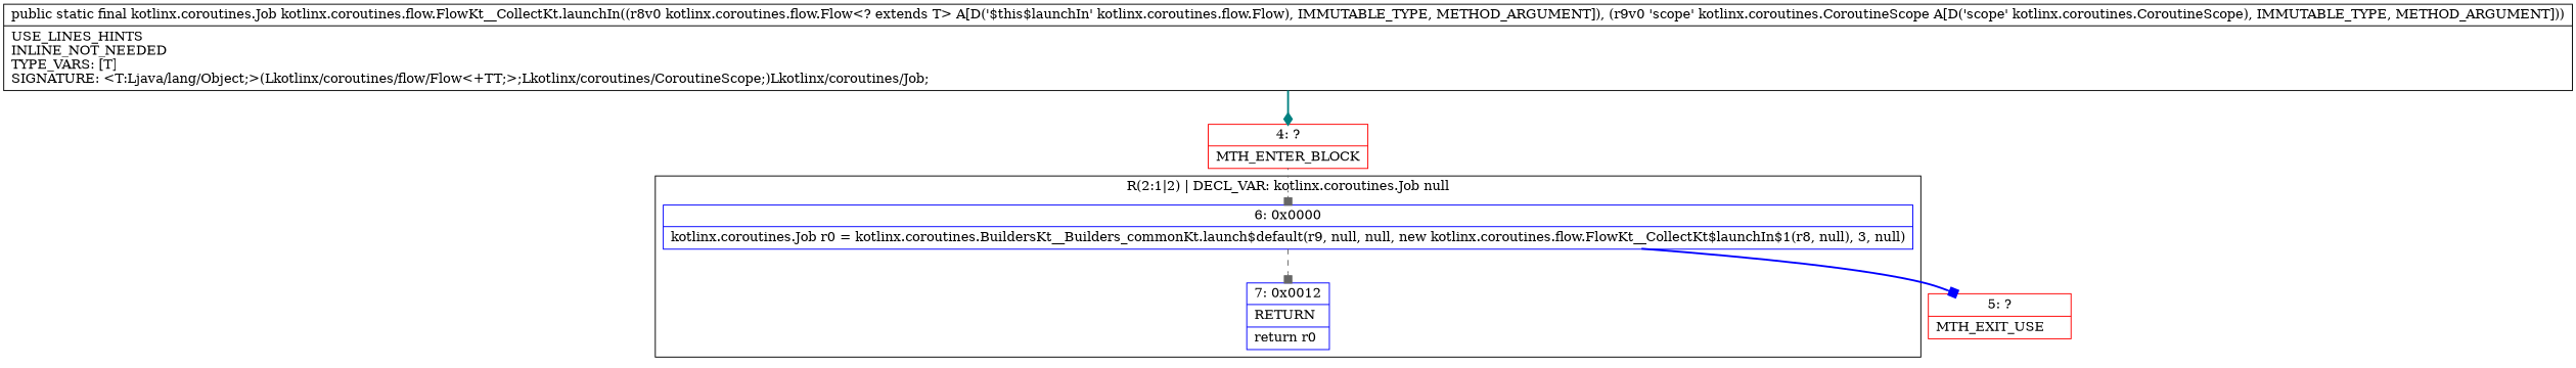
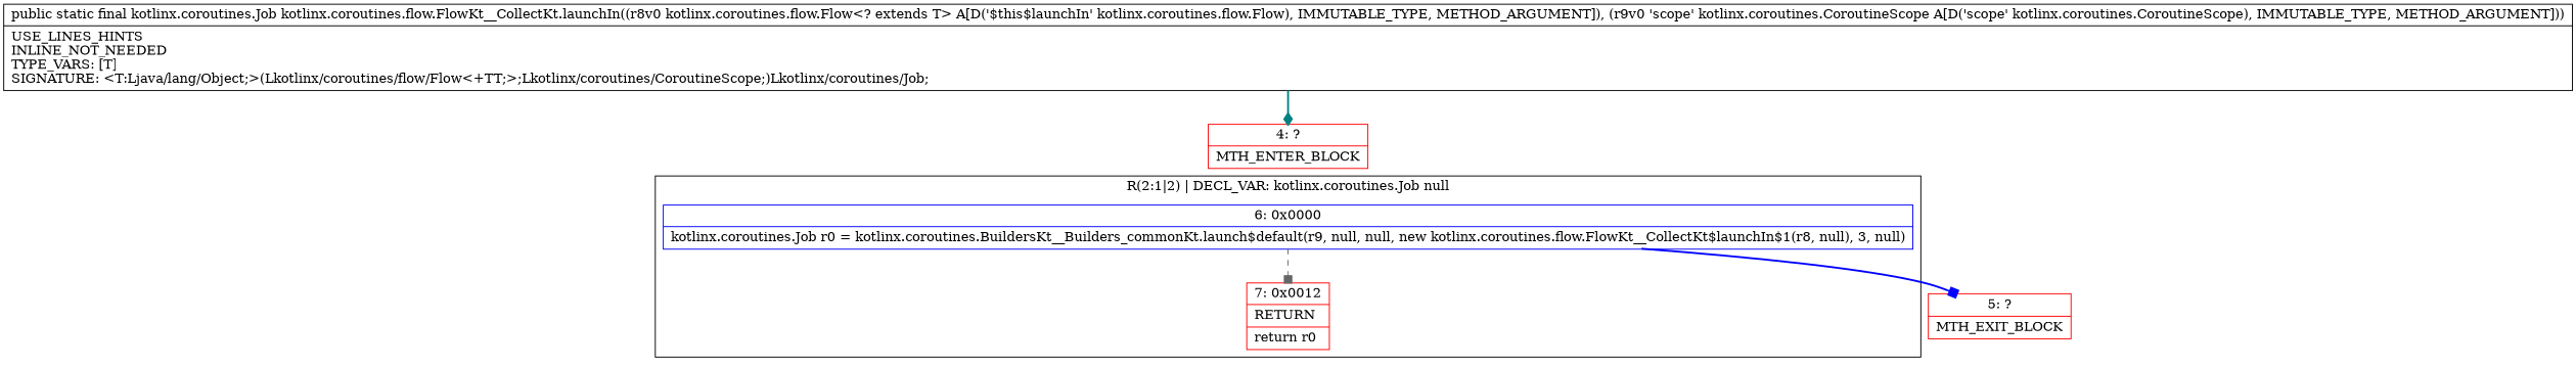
  digraph {
    node [color=blue shape=record]
    edge [arrowhead=box color=gray40 style=bold]
    n1 [label="{6\:\ 0x0000|kotlinx.coroutines.Job r0 = kotlinx.coroutines.BuildersKt__Builders_commonKt.launch$default(r9, null, null, new kotlinx.coroutines.flow.FlowKt__CollectKt$launchIn$1(r8, null), 3, null)\l}"]
-   n2 [label="{7\:\ 0x0012|RETURN\l|return r0\l}"]
-   n3 [color=red label="{5\:\ ?|MTH_EXIT_USE\l}"]
+   n2 [color=red label="{7\:\ 0x0012|RETURN\l|return r0\l}"]
+   n3 [color=red label="{5\:\ ?|MTH_EXIT_BLOCK\l}"]
    n4 [color=red label="{4\:\ ?|MTH_ENTER_BLOCK\l}"]
    n5 [label="{public static final kotlinx.coroutines.Job kotlinx.coroutines.flow.FlowKt__CollectKt.launchIn((r8v0 kotlinx.coroutines.flow.Flow\<? extends T\> A[D('$this$launchIn' kotlinx.coroutines.flow.Flow), IMMUTABLE_TYPE, METHOD_ARGUMENT]), (r9v0 'scope' kotlinx.coroutines.CoroutineScope A[D('scope' kotlinx.coroutines.CoroutineScope), IMMUTABLE_TYPE, METHOD_ARGUMENT]))  | USE_LINES_HINTS\lINLINE_NOT_NEEDED\lTYPE_VARS: [T]\lSIGNATURE: \<T:Ljava\/lang\/Object;\>(Lkotlinx\/coroutines\/flow\/Flow\<+TT;\>;Lkotlinx\/coroutines\/CoroutineScope;)Lkotlinx\/coroutines\/Job;\l}" color=""]
    subgraph cluster_1 {
      label="R(2:1|2) | DECL_VAR: kotlinx.coroutines.Job null\l"
      n1
      n2
    }
    n1 -> n2 [style=dashed]
    n1 -> n3 [color=blue]
-   n4 -> n1 [style=dotted]
    n5 -> n4 [arrowhead=diamond color=teal]
  }
